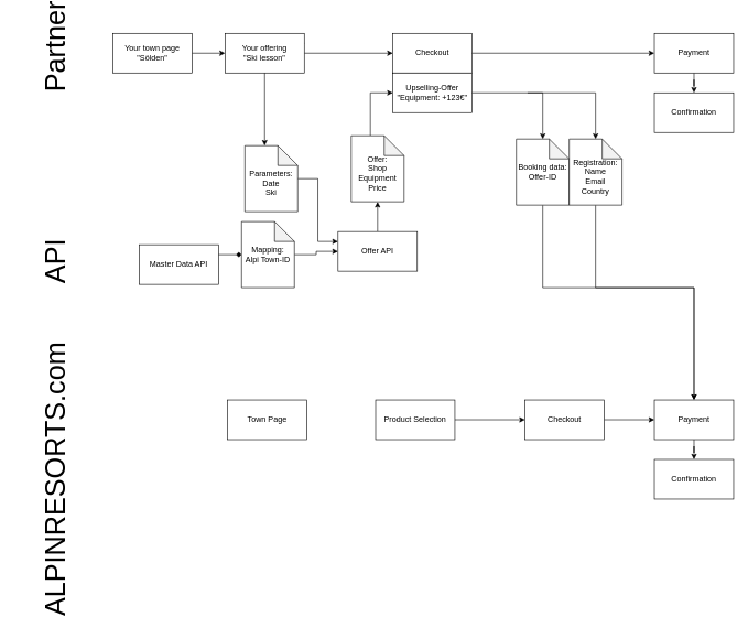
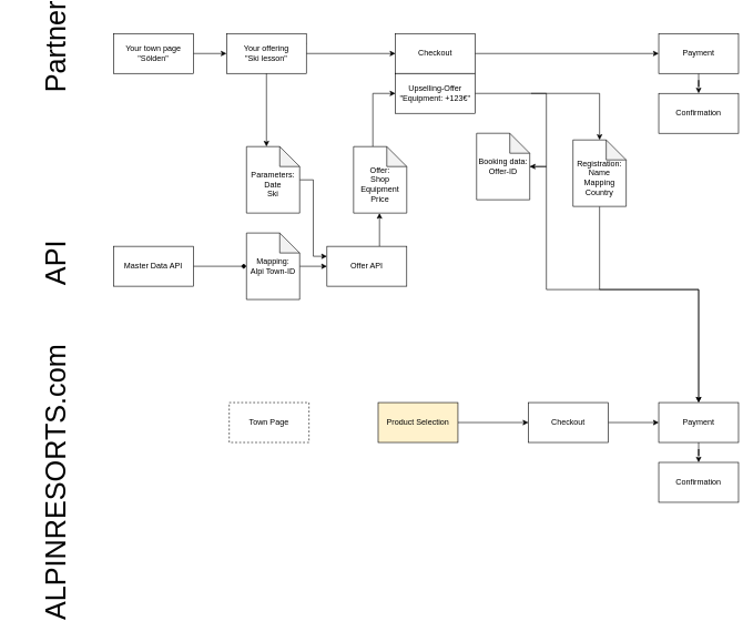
  <mxCell id="0" />
  <mxCell id="1" parent="0" />
  <mxCell id="2" value="ALPINRESORTS.com" style="text;html=1;strokeColor=none;fillColor=none;align=center;verticalAlign=middle;whiteSpace=wrap;rounded=0;rotation=-90;fontSize=42;" parent="1" vertex="1"><mxGeometry x="20" y="675" width="130" height="100" as="geometry" /></mxCell>
- <mxCell id="3" value="Town Page" style="rounded=0;whiteSpace=wrap;html=1;" parent="1" vertex="1"><mxGeometry x="344" y="605" width="120" height="60" as="geometry" /></mxCell>
+ <mxCell id="3" value="Town Page" style="rounded=0;whiteSpace=wrap;html=1;dashed=1;" parent="1" vertex="1"><mxGeometry x="344" y="605" width="120" height="60" as="geometry" /></mxCell>
  <mxCell id="4" value="" style="edgeStyle=orthogonalEdgeStyle;rounded=0;orthogonalLoop=1;jettySize=auto;html=1;" parent="1" source="5" target="7" edge="1"><mxGeometry relative="1" as="geometry" /></mxCell>
- <mxCell id="5" value="Product Selection" style="rounded=0;whiteSpace=wrap;html=1;" parent="1" vertex="1"><mxGeometry x="568" y="605" width="120" height="60" as="geometry" /></mxCell>
+ <mxCell id="5" value="Product Selection" style="rounded=0;whiteSpace=wrap;html=1;fillColor=#fff2cc;" parent="1" vertex="1"><mxGeometry x="568" y="605" width="120" height="60" as="geometry" /></mxCell>
  <mxCell id="6" value="" style="edgeStyle=orthogonalEdgeStyle;rounded=0;orthogonalLoop=1;jettySize=auto;html=1;" parent="1" source="7" target="9" edge="1"><mxGeometry relative="1" as="geometry" /></mxCell>
  <mxCell id="7" value="Checkout" style="rounded=0;whiteSpace=wrap;html=1;" parent="1" vertex="1"><mxGeometry x="794" y="605" width="120" height="60" as="geometry" /></mxCell>
  <mxCell id="8" value="" style="edgeStyle=orthogonalEdgeStyle;rounded=0;orthogonalLoop=1;jettySize=auto;html=1;" parent="1" source="9" target="10" edge="1"><mxGeometry relative="1" as="geometry" /></mxCell>
  <mxCell id="9" value="Payment" style="rounded=0;whiteSpace=wrap;html=1;" parent="1" vertex="1"><mxGeometry x="990" y="605" width="120" height="60" as="geometry" /></mxCell>
  <mxCell id="10" value="Confirmation" style="rounded=0;whiteSpace=wrap;html=1;" parent="1" vertex="1"><mxGeometry x="990" y="695" width="120" height="60" as="geometry" /></mxCell>
  <mxCell id="11" style="edgeStyle=orthogonalEdgeStyle;rounded=0;sketch=0;jumpStyle=arc;orthogonalLoop=1;jettySize=auto;html=1;shadow=0;" parent="1" source="29" target="22" edge="1"><mxGeometry relative="1" as="geometry"><Array as="points"><mxPoint x="560" y="140" /></Array></mxGeometry></mxCell>
  <mxCell id="12" value="Partner" style="text;html=1;strokeColor=none;fillColor=none;align=center;verticalAlign=middle;whiteSpace=wrap;rounded=0;rotation=-90;fontSize=42;" parent="1" vertex="1"><mxGeometry x="20" y="20" width="130" height="100" as="geometry" /></mxCell>
  <mxCell id="13" value="API" style="text;html=1;strokeColor=none;fillColor=none;align=center;verticalAlign=middle;whiteSpace=wrap;rounded=0;rotation=-90;fontSize=42;" parent="1" vertex="1"><mxGeometry x="20" width="130" height="100" as="geometry" y="345" /></mxCell>
  <mxCell id="14" style="edgeStyle=orthogonalEdgeStyle;rounded=0;orthogonalLoop=1;jettySize=auto;html=1;entryX=0;entryY=0.5;entryDx=0;entryDy=0;entryPerimeter=0;endArrow=diamond;" parent="1" source="15" target="28" edge="1"><mxGeometry relative="1" as="geometry"><Array as="points"><mxPoint x="231" y="400" /></Array></mxGeometry></mxCell>
- <mxCell id="15" value="Master Data API" style="rounded=0;whiteSpace=wrap;html=1;" parent="1" vertex="1"><mxGeometry x="210" y="370" width="120" height="60" as="geometry" /></mxCell>
+ <mxCell id="15" value="Master Data API" style="rounded=0;whiteSpace=wrap;html=1;" parent="1" vertex="1"><mxGeometry x="170" y="370" width="120" height="60" as="geometry" /></mxCell>
  <mxCell id="16" value="" style="edgeStyle=orthogonalEdgeStyle;rounded=0;orthogonalLoop=1;jettySize=auto;html=1;" parent="1" source="17" target="36" edge="1"><mxGeometry relative="1" as="geometry" /></mxCell>
  <mxCell id="17" value="Payment" style="rounded=0;whiteSpace=wrap;html=1;" parent="1" vertex="1"><mxGeometry x="990" y="50" width="120" height="60" as="geometry" /></mxCell>
  <mxCell id="18" value="Checkout" style="rounded=0;whiteSpace=wrap;html=1;" parent="1" vertex="1"><mxGeometry x="594" y="50" width="120" height="60" as="geometry" /></mxCell>
  <mxCell id="19" value="" style="edgeStyle=orthogonalEdgeStyle;rounded=0;orthogonalLoop=1;jettySize=auto;html=1;fontSize=42;" parent="1" source="20" target="24" edge="1"><mxGeometry relative="1" as="geometry" /></mxCell>
  <mxCell id="20" value="Your town page&lt;br&gt;&quot;Sölden&quot;" style="rounded=0;whiteSpace=wrap;html=1;" parent="1" vertex="1"><mxGeometry x="170" y="50" width="120" height="60" as="geometry" /></mxCell>
  <mxCell id="21" style="edgeStyle=orthogonalEdgeStyle;rounded=0;orthogonalLoop=1;jettySize=auto;html=1;sketch=0;shadow=0;jumpStyle=arc;exitX=1;exitY=0.25;exitDx=0;exitDy=0;" parent="1" source="24" target="31" edge="1"><mxGeometry relative="1" as="geometry"><Array as="points"><mxPoint x="400" y="65" /><mxPoint x="400" y="270" /></Array></mxGeometry></mxCell>
  <mxCell id="22" value="Upselling-Offer&lt;br&gt;&quot;Equipment: +123€&quot;" style="rounded=0;whiteSpace=wrap;html=1;" parent="1" vertex="1"><mxGeometry x="594" y="110" width="120" height="60" as="geometry" /></mxCell>
  <mxCell id="23" style="edgeStyle=orthogonalEdgeStyle;rounded=0;orthogonalLoop=1;jettySize=auto;html=1;entryX=0;entryY=0.5;entryDx=0;entryDy=0;fontSize=42;jumpStyle=arc;" parent="1" source="24" target="18" edge="1"><mxGeometry relative="1" as="geometry" /></mxCell>
  <mxCell id="24" value="Your offering&lt;br&gt;&quot;Ski lesson&quot;" style="rounded=0;whiteSpace=wrap;html=1;" parent="1" vertex="1"><mxGeometry x="340" y="50" width="120" height="60" as="geometry" /></mxCell>
  <mxCell id="25" style="edgeStyle=orthogonalEdgeStyle;rounded=0;sketch=0;jumpStyle=arc;orthogonalLoop=1;jettySize=auto;html=1;shadow=0;" parent="1" source="26" target="29" edge="1"><mxGeometry relative="1" as="geometry"><Array as="points"><mxPoint x="570" y="350" /><mxPoint x="570" y="350" /></Array></mxGeometry></mxCell>
- <mxCell id="26" value="Offer API" style="rounded=0;whiteSpace=wrap;html=1;" parent="1" vertex="1"><mxGeometry x="511" y="350" width="120" height="60" as="geometry" /></mxCell>
+ <mxCell id="26" value="Offer API" style="rounded=0;whiteSpace=wrap;html=1;" parent="1" vertex="1"><mxGeometry x="491" y="370" width="120" height="60" as="geometry" /></mxCell>
  <mxCell id="27" style="edgeStyle=orthogonalEdgeStyle;rounded=0;orthogonalLoop=1;jettySize=auto;html=1;entryX=0;entryY=0.5;entryDx=0;entryDy=0;" parent="1" source="28" target="26" edge="1"><mxGeometry relative="1" as="geometry" /></mxCell>
- <mxCell id="28" value="Mapping:&lt;br&gt;Alpi Town-ID&lt;br&gt;" style="shape=note;whiteSpace=wrap;html=1;backgroundOutline=1;darkOpacity=0.05;" parent="1" vertex="1"><mxGeometry x="365" y="334.97" width="80" height="100" as="geometry" /></mxCell>
- <mxCell id="29" value="&lt;br&gt;Offer:&lt;br&gt;Shop&lt;br&gt;Equipment&lt;br&gt;Price" style="shape=note;whiteSpace=wrap;html=1;backgroundOutline=1;darkOpacity=0.05;" parent="1" vertex="1"><mxGeometry x="531" y="205" width="80" height="100" as="geometry" /></mxCell>
+ <mxCell id="28" value="Mapping:&lt;br&gt;Alpi Town-ID&lt;br&gt;" style="shape=note;whiteSpace=wrap;html=1;backgroundOutline=1;darkOpacity=0.05;" parent="1" vertex="1"><mxGeometry x="370" y="349.97" width="80" height="100" as="geometry" /></mxCell>
+ <mxCell id="29" value="&lt;br&gt;Offer:&lt;br&gt;Shop&lt;br&gt;Equipment&lt;br&gt;Price" style="shape=note;whiteSpace=wrap;html=1;backgroundOutline=1;darkOpacity=0.05;" parent="1" vertex="1"><mxGeometry x="531" y="220" width="80" height="100" as="geometry" /></mxCell>
  <mxCell id="30" style="edgeStyle=orthogonalEdgeStyle;rounded=0;orthogonalLoop=1;jettySize=auto;html=1;entryX=0;entryY=0.25;entryDx=0;entryDy=0;" parent="1" source="31" target="26" edge="1"><mxGeometry relative="1" as="geometry" /></mxCell>
  <mxCell id="31" value="&lt;br&gt;Parameters:&lt;br&gt;Date&lt;br&gt;Ski" style="shape=note;whiteSpace=wrap;html=1;backgroundOutline=1;darkOpacity=0.05;" parent="1" vertex="1"><mxGeometry x="370" y="219.97" width="80" height="100" as="geometry" /></mxCell>
  <mxCell id="32" style="edgeStyle=orthogonalEdgeStyle;rounded=0;orthogonalLoop=1;jettySize=auto;html=1;entryX=0.5;entryY=0;entryDx=0;entryDy=0;" parent="1" source="33" target="9" edge="1"><mxGeometry relative="1" as="geometry"><Array as="points"><mxPoint x="821" y="435" /><mxPoint x="1050" y="435" /></Array><mxPoint x="964" y="399.97" as="targetPoint" /></mxGeometry></mxCell>
- <mxCell id="33" value="Booking data:&lt;br&gt;Offer-ID" style="shape=note;whiteSpace=wrap;html=1;backgroundOutline=1;darkOpacity=0.05;" parent="1" vertex="1"><mxGeometry x="781" y="210" width="80" height="100" as="geometry" /></mxCell>
+ <mxCell id="33" value="Booking data:&lt;br&gt;Offer-ID" style="shape=note;whiteSpace=wrap;html=1;backgroundOutline=1;darkOpacity=0.05;" parent="1" vertex="1"><mxGeometry x="716" y="200" width="80" height="100" as="geometry" /></mxCell>
  <mxCell id="34" style="edgeStyle=orthogonalEdgeStyle;rounded=0;orthogonalLoop=1;jettySize=auto;html=1;" parent="1" source="35" target="9" edge="1"><mxGeometry relative="1" as="geometry"><Array as="points"><mxPoint x="901" y="435" /><mxPoint x="1050" y="435" /></Array></mxGeometry></mxCell>
- <mxCell id="35" value="&lt;br&gt;Registration:&lt;br&gt;Name&lt;br&gt;Email&lt;br&gt;Country" style="shape=note;whiteSpace=wrap;html=1;backgroundOutline=1;darkOpacity=0.05;" parent="1" vertex="1"><mxGeometry x="861" y="210" width="80" height="100" as="geometry" /></mxCell>
+ <mxCell id="35" value="&lt;br&gt;Registration:&lt;br&gt;Name&lt;br&gt;Mapping&lt;br&gt;Country" style="shape=note;whiteSpace=wrap;html=1;backgroundOutline=1;darkOpacity=0.05;" parent="1" vertex="1"><mxGeometry x="861" y="210" width="80" height="100" as="geometry" /></mxCell>
  <mxCell id="36" value="Confirmation" style="rounded=0;whiteSpace=wrap;html=1;" parent="1" vertex="1"><mxGeometry x="990" y="140" width="120" height="60" as="geometry" /></mxCell>
  <mxCell id="37" style="edgeStyle=orthogonalEdgeStyle;rounded=0;orthogonalLoop=1;jettySize=auto;html=1;fontSize=42;jumpStyle=arc;" parent="1" source="18" target="17" edge="1"><mxGeometry relative="1" as="geometry" /></mxCell>
  <mxCell id="38" style="edgeStyle=orthogonalEdgeStyle;rounded=0;orthogonalLoop=1;jettySize=auto;html=1;" parent="1" target="33" edge="1"><mxGeometry relative="1" as="geometry"><Array as="points"><mxPoint x="821" y="140" /></Array><mxPoint x="798" y="140" as="sourcePoint" /></mxGeometry></mxCell>
  <mxCell id="39" style="edgeStyle=orthogonalEdgeStyle;rounded=0;orthogonalLoop=1;jettySize=auto;html=1;" parent="1" source="22" target="35" edge="1"><mxGeometry relative="1" as="geometry"><mxPoint x="798" y="140" as="sourcePoint" /></mxGeometry></mxCell>
